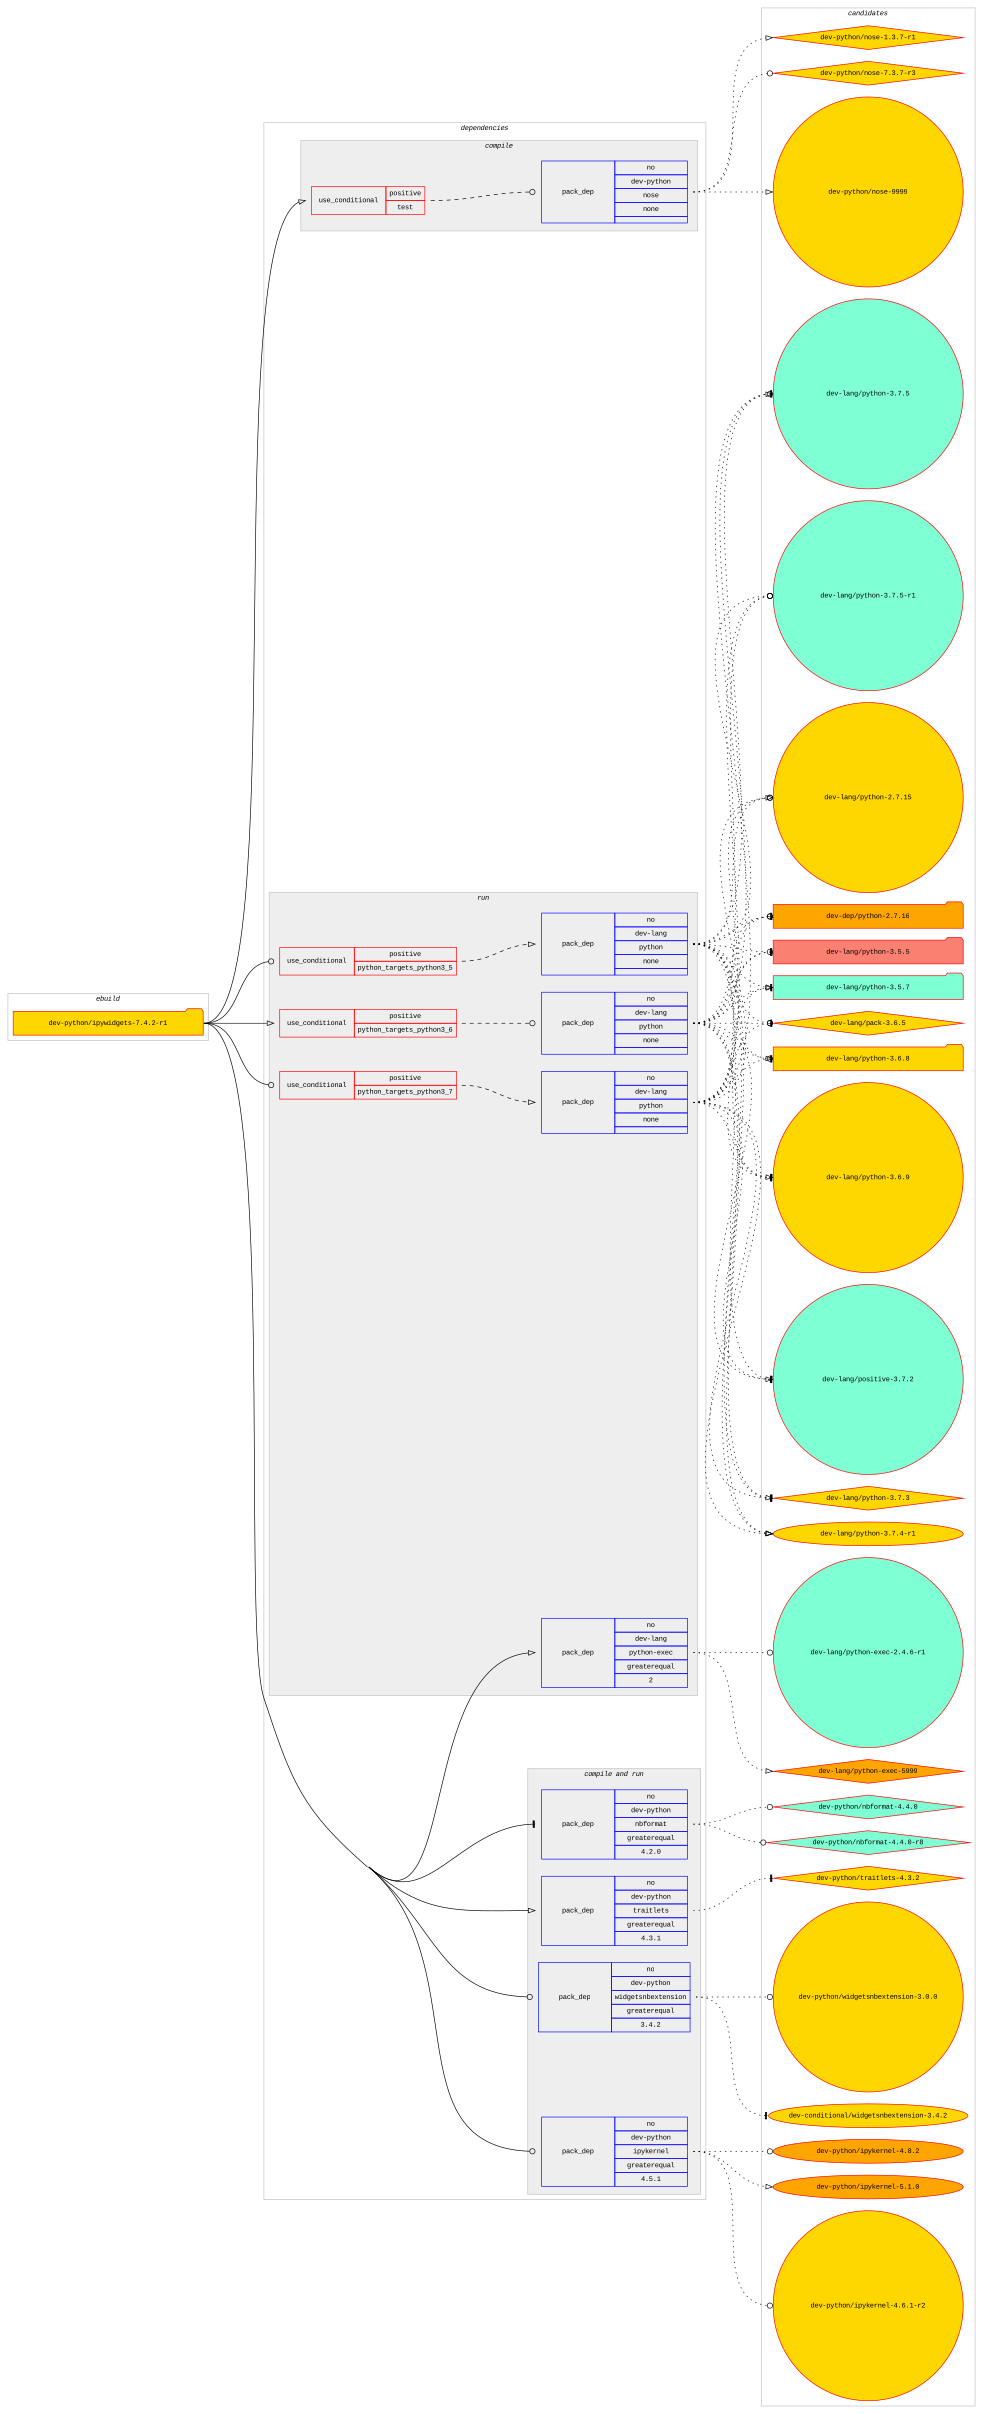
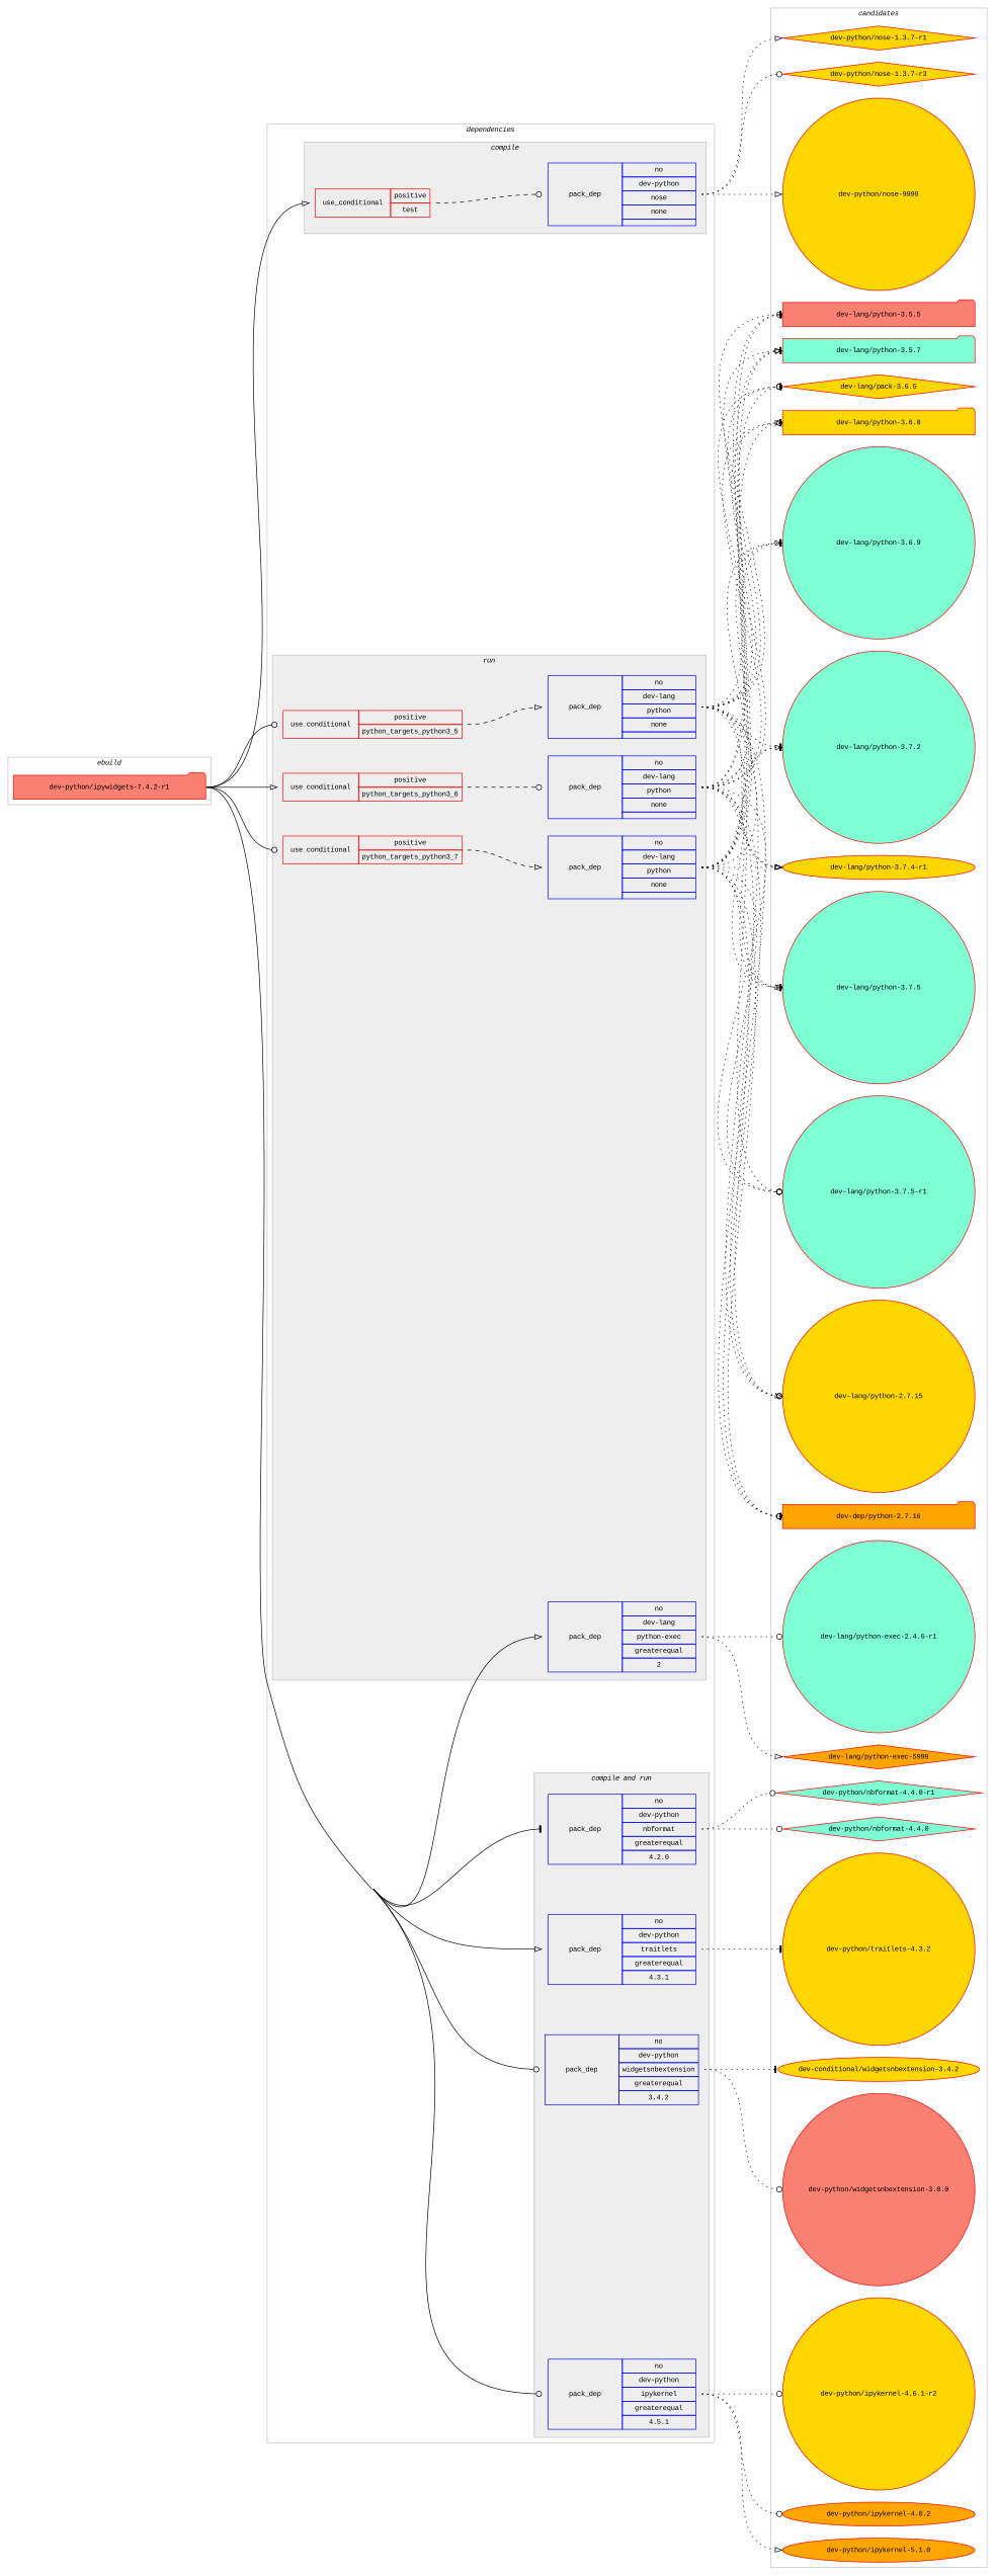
  digraph {
    compound=true
    concentrate=true
    fontname="Liberation Mono"
    fontsize=10
    newrank=true
    rankdir=LR
    ranksep=1.5
    node [color=red fontname="Liberation Mono" fontsize=10 shape=none style=filled]
    edge [arrowhead=odot fontname="Liberation Mono" headport=w style=dotted tailport=e weight=100]
-   n1 [fillcolor=gold label="dev-python/ipywidgets-7.4.2-r1" shape=folder width=4]
+   n1 [fillcolor=salmon label="dev-python/ipywidgets-7.4.2-r1" shape=folder width=4]
    n2 [color=blue label=<<TABLE BORDER="0" CELLBORDER="1" CELLSPACING="0" CELLPADDING="4" WIDTH="220"><TR><TD ROWSPAN="6" CELLPADDING="30">pack_dep</TD></TR><TR><TD WIDTH="110">no</TD></TR><TR><TD>dev-python</TD></TR><TR><TD>nose</TD></TR><TR><TD>none</TD></TR><TR><TD></TD></TR></TABLE>> style=""]
    n3 [label=<<TABLE BORDER="0" CELLBORDER="1" CELLSPACING="0" CELLPADDING="4"><TR><TD ROWSPAN="3" CELLPADDING="10">use_conditional</TD></TR><TR><TD>positive</TD></TR><TR><TD>test</TD></TR></TABLE>> style=""]
    n4 [color=blue label=<<TABLE BORDER="0" CELLBORDER="1" CELLSPACING="0" CELLPADDING="4" WIDTH="220"><TR><TD ROWSPAN="6" CELLPADDING="30">pack_dep</TD></TR><TR><TD WIDTH="110">no</TD></TR><TR><TD>dev-python</TD></TR><TR><TD>ipykernel</TD></TR><TR><TD>greaterequal</TD></TR><TR><TD>4.5.1</TD></TR></TABLE>> style=""]
    n5 [color=blue label=<<TABLE BORDER="0" CELLBORDER="1" CELLSPACING="0" CELLPADDING="4" WIDTH="220"><TR><TD ROWSPAN="6" CELLPADDING="30">pack_dep</TD></TR><TR><TD WIDTH="110">no</TD></TR><TR><TD>dev-python</TD></TR><TR><TD>nbformat</TD></TR><TR><TD>greaterequal</TD></TR><TR><TD>4.2.0</TD></TR></TABLE>> style=""]
    n6 [color=blue label=<<TABLE BORDER="0" CELLBORDER="1" CELLSPACING="0" CELLPADDING="4" WIDTH="220"><TR><TD ROWSPAN="6" CELLPADDING="30">pack_dep</TD></TR><TR><TD WIDTH="110">no</TD></TR><TR><TD>dev-python</TD></TR><TR><TD>traitlets</TD></TR><TR><TD>greaterequal</TD></TR><TR><TD>4.3.1</TD></TR></TABLE>> style=""]
    n7 [color=blue label=<<TABLE BORDER="0" CELLBORDER="1" CELLSPACING="0" CELLPADDING="4" WIDTH="220"><TR><TD ROWSPAN="6" CELLPADDING="30">pack_dep</TD></TR><TR><TD WIDTH="110">no</TD></TR><TR><TD>dev-python</TD></TR><TR><TD>widgetsnbextension</TD></TR><TR><TD>greaterequal</TD></TR><TR><TD>3.4.2</TD></TR></TABLE>> style=""]
    n8 [color=blue label=<<TABLE BORDER="0" CELLBORDER="1" CELLSPACING="0" CELLPADDING="4" WIDTH="220"><TR><TD ROWSPAN="6" CELLPADDING="30">pack_dep</TD></TR><TR><TD WIDTH="110">no</TD></TR><TR><TD>dev-lang</TD></TR><TR><TD>python</TD></TR><TR><TD>none</TD></TR><TR><TD></TD></TR></TABLE>> style=""]
    n9 [label=<<TABLE BORDER="0" CELLBORDER="1" CELLSPACING="0" CELLPADDING="4"><TR><TD ROWSPAN="3" CELLPADDING="10">use_conditional</TD></TR><TR><TD>positive</TD></TR><TR><TD>python_targets_python3_5</TD></TR></TABLE>> style=""]
    n10 [color=blue label=<<TABLE BORDER="0" CELLBORDER="1" CELLSPACING="0" CELLPADDING="4" WIDTH="220"><TR><TD ROWSPAN="6" CELLPADDING="30">pack_dep</TD></TR><TR><TD WIDTH="110">no</TD></TR><TR><TD>dev-lang</TD></TR><TR><TD>python</TD></TR><TR><TD>none</TD></TR><TR><TD></TD></TR></TABLE>> style=""]
    n11 [label=<<TABLE BORDER="0" CELLBORDER="1" CELLSPACING="0" CELLPADDING="4"><TR><TD ROWSPAN="3" CELLPADDING="10">use_conditional</TD></TR><TR><TD>positive</TD></TR><TR><TD>python_targets_python3_6</TD></TR></TABLE>> style=""]
    n12 [color=blue label=<<TABLE BORDER="0" CELLBORDER="1" CELLSPACING="0" CELLPADDING="4" WIDTH="220"><TR><TD ROWSPAN="6" CELLPADDING="30">pack_dep</TD></TR><TR><TD WIDTH="110">no</TD></TR><TR><TD>dev-lang</TD></TR><TR><TD>python</TD></TR><TR><TD>none</TD></TR><TR><TD></TD></TR></TABLE>> style=""]
    n13 [label=<<TABLE BORDER="0" CELLBORDER="1" CELLSPACING="0" CELLPADDING="4"><TR><TD ROWSPAN="3" CELLPADDING="10">use_conditional</TD></TR><TR><TD>positive</TD></TR><TR><TD>python_targets_python3_7</TD></TR></TABLE>> style=""]
    n14 [color=blue label=<<TABLE BORDER="0" CELLBORDER="1" CELLSPACING="0" CELLPADDING="4" WIDTH="220"><TR><TD ROWSPAN="6" CELLPADDING="30">pack_dep</TD></TR><TR><TD WIDTH="110">no</TD></TR><TR><TD>dev-lang</TD></TR><TR><TD>python-exec</TD></TR><TR><TD>greaterequal</TD></TR><TR><TD>2</TD></TR></TABLE>> style=""]
    n15 [fillcolor=gold label="dev-python/nose-1.3.7-r1" shape=diamond width=4]
-   n16 [fillcolor=gold label="dev-python/nose-7.3.7-r3" shape=diamond width=4]
+   n16 [fillcolor=gold label="dev-python/nose-1.3.7-r3" shape=diamond width=4]
    n17 [fillcolor=gold label="dev-python/nose-9999" shape=circle width=4]
    n18 [fillcolor=gold label="dev-python/ipykernel-4.6.1-r2" shape=circle width=4]
    n19 [fillcolor=orange label="dev-python/ipykernel-4.8.2" shape=ellipse width=4]
    n20 [fillcolor=orange label="dev-python/ipykernel-5.1.0" shape=ellipse width=4]
    n21 [fillcolor=aquamarine label="dev-python/nbformat-4.4.0" shape=diamond width=4]
-   n22 [fillcolor=aquamarine label="dev-python/nbformat-4.4.0-r8" shape=diamond width=4]
-   n23 [fillcolor=gold label="dev-python/traitlets-4.3.2" shape=diamond width=4]
-   n24 [fillcolor=gold label="dev-python/widgetsnbextension-3.0.0" shape=circle width=4]
+   n22 [fillcolor=aquamarine label="dev-python/nbformat-4.4.0-r1" shape=diamond width=4]
+   n23 [fillcolor=gold label="dev-python/traitlets-4.3.2" shape=circle width=4]
+   n24 [fillcolor=salmon label="dev-python/widgetsnbextension-3.0.0" shape=circle width=4]
    n25 [fillcolor=gold label="dev-conditional/widgetsnbextension-3.4.2" shape=ellipse width=4]
    n26 [fillcolor=gold label="dev-lang/python-2.7.15" shape=circle width=4]
    n27 [fillcolor=orange label="dev-dep/python-2.7.16" shape=folder width=4]
    n28 [fillcolor=salmon label="dev-lang/python-3.5.5" shape=folder width=4]
    n29 [fillcolor=aquamarine label="dev-lang/python-3.5.7" shape=folder width=4]
    n30 [fillcolor=gold label="dev-lang/pack-3.6.5" shape=diamond width=4]
    n31 [fillcolor=gold label="dev-lang/python-3.6.8" shape=folder width=4]
-   n32 [fillcolor=gold label="dev-lang/python-3.6.9" shape=circle width=4]
-   n33 [fillcolor=aquamarine label="dev-lang/positive-3.7.2" shape=circle width=4]
-   n34 [fillcolor=gold label="dev-lang/python-3.7.3" shape=diamond width=4]
+   n32 [fillcolor=aquamarine label="dev-lang/python-3.6.9" shape=circle width=4]
+   n33 [fillcolor=aquamarine label="dev-lang/python-3.7.2" shape=circle width=4]
    n35 [fillcolor=gold label="dev-lang/python-3.7.4-r1" shape=ellipse width=4]
    n36 [fillcolor=aquamarine label="dev-lang/python-3.7.5" shape=circle width=4]
    n37 [fillcolor=aquamarine label="dev-lang/python-3.7.5-r1" shape=circle width=4]
    n38 [fillcolor=aquamarine label="dev-lang/python-exec-2.4.6-r1" shape=circle width=4]
    n39 [fillcolor=orange label="dev-lang/python-exec-5999" shape=diamond width=4]
    subgraph cluster_1 {
      color=gray
      label=<<i>dependencies</i>>
      subgraph cluster_2 {
        color=gray
        fillcolor="#eeeeee"
        label=<<i>compile</i>>
        style=filled
        subgraph sub_3 {
          color=gray
          fillcolor="#eeeeee"
          label=<<i>compile</i>>
          style=filled
          n3
          subgraph sub_4 {
            color=gray
            fillcolor="#eeeeee"
            label=<<i>compile</i>>
            style=filled
            n2
          }
        }
      }
      subgraph cluster_5 {
        color=gray
        fillcolor="#eeeeee"
        label=<<i>compile and run</i>>
        style=filled
        subgraph sub_6 {
          color=gray
          fillcolor="#eeeeee"
          label=<<i>compile and run</i>>
          style=filled
          n4
        }
        subgraph sub_7 {
          color=gray
          fillcolor="#eeeeee"
          label=<<i>compile and run</i>>
          style=filled
          n5
        }
        subgraph sub_8 {
          color=gray
          fillcolor="#eeeeee"
          label=<<i>compile and run</i>>
          style=filled
          n6
        }
        subgraph sub_9 {
          color=gray
          fillcolor="#eeeeee"
          label=<<i>compile and run</i>>
          style=filled
          n7
        }
      }
      subgraph cluster_10 {
        color=gray
        fillcolor="#eeeeee"
        label=<<i>run</i>>
        style=filled
        subgraph sub_11 {
          color=gray
          fillcolor="#eeeeee"
          label=<<i>run</i>>
          style=filled
          n9
          subgraph sub_12 {
            color=gray
            fillcolor="#eeeeee"
            label=<<i>run</i>>
            style=filled
            n8
          }
        }
        subgraph sub_13 {
          color=gray
          fillcolor="#eeeeee"
          label=<<i>run</i>>
          style=filled
          n11
          subgraph sub_14 {
            color=gray
            fillcolor="#eeeeee"
            label=<<i>run</i>>
            style=filled
            n10
          }
        }
        subgraph sub_15 {
          color=gray
          fillcolor="#eeeeee"
          label=<<i>run</i>>
          style=filled
          n13
          subgraph sub_16 {
            color=gray
            fillcolor="#eeeeee"
            label=<<i>run</i>>
            style=filled
            n12
          }
        }
        subgraph sub_17 {
          color=gray
          fillcolor="#eeeeee"
          label=<<i>run</i>>
          style=filled
          n14
        }
      }
    }
    subgraph cluster_18 {
      color=gray
      label=<<i>ebuild</i>>
      rank=same
      n1
    }
    subgraph cluster_19 {
      color=gray
      label=<<i>candidates</i>>
      rank=same
      subgraph sub_20 {
        color=black
        label=<<i>candidates</i>>
        nodesep=1
        rank=same
        n15
        n16
        n17
      }
      subgraph sub_21 {
        color=black
        label=<<i>candidates</i>>
        nodesep=1
        rank=same
        n18
        n19
        n20
      }
      subgraph sub_22 {
        color=black
        label=<<i>candidates</i>>
        nodesep=1
        rank=same
        n21
        n22
      }
      subgraph sub_23 {
        color=black
        label=<<i>candidates</i>>
        nodesep=1
        rank=same
        n23
      }
      subgraph sub_24 {
        color=black
        label=<<i>candidates</i>>
        nodesep=1
        rank=same
        n24
        n25
      }
      subgraph sub_25 {
        color=black
        label=<<i>candidates</i>>
        nodesep=1
        rank=same
        n26
        n27
        n28
        n29
        n30
        n31
        n32
        n33
-       n34
        n35
        n36
        n37
      }
      subgraph sub_26 {
        color=black
        label=<<i>candidates</i>>
        nodesep=1
        rank=same
        n26
        n27
        n28
        n29
        n30
        n31
        n32
        n33
-       n34
        n35
        n36
        n37
      }
      subgraph sub_27 {
        color=black
        label=<<i>candidates</i>>
        nodesep=1
        rank=same
        n26
        n27
        n28
        n29
        n30
        n31
        n32
        n33
-       n34
        n35
        n36
        n37
      }
      subgraph sub_28 {
        color=black
        label=<<i>candidates</i>>
        nodesep=1
        rank=same
        n38
        n39
      }
    }
    n1 -> n3 [arrowhead=onormal style=solid weight=20]
    n1 -> n4 [style=solid weight=20]
    n1 -> n5 [arrowhead=tee style=solid weight=20]
    n1 -> n6 [arrowhead=onormal style=solid weight=20]
    n1 -> n7 [style=solid weight=20]
    n1 -> n9 [style=solid weight=20]
    n1 -> n11 [arrowhead=onormal style=solid weight=20]
    n1 -> n13 [style=solid weight=20]
    n1 -> n14 [arrowhead=onormal style=solid weight=20]
    n2 -> n15 [arrowhead=onormal]
    n2 -> n16
    n2 -> n17 [arrowhead=onormal]
    n3 -> n2 [style=dashed weight=20]
    n4 -> n18
    n4 -> n19
    n4 -> n20 [arrowhead=onormal]
    n5 -> n21
    n5 -> n22
    n6 -> n23 [arrowhead=tee]
    n7 -> n24
    n7 -> n25 [arrowhead=tee]
    n8 -> n26
    n8 -> n27
    n8 -> n28
    n8 -> n29 [arrowhead=onormal]
    n8 -> n30
    n8 -> n31
    n8 -> n32 [arrowhead=tee]
    n8 -> n33 [arrowhead=tee]
-   n8 -> n34 [arrowhead=onormal]
    n8 -> n35 [arrowhead=onormal]
    n8 -> n36 [arrowhead=tee]
    n8 -> n37
    n9 -> n8 [arrowhead=onormal style=dashed weight=20]
    n10 -> n26
    n10 -> n27 [arrowhead=tee]
    n10 -> n28 [arrowhead=tee]
    n10 -> n29 [arrowhead=onormal]
    n10 -> n30
    n10 -> n31 [arrowhead=onormal]
    n10 -> n32 [arrowhead=tee]
    n10 -> n33 [arrowhead=onormal]
-   n10 -> n34 [arrowhead=tee]
    n10 -> n35 [arrowhead=onormal]
    n10 -> n36
    n10 -> n37
    n11 -> n10 [style=dashed weight=20]
    n12 -> n26 [arrowhead=onormal]
    n12 -> n27
    n12 -> n28 [arrowhead=tee]
    n12 -> n29 [arrowhead=tee]
    n12 -> n30 [arrowhead=tee]
    n12 -> n31 [arrowhead=tee]
    n12 -> n32 [arrowhead=onormal]
    n12 -> n33 [arrowhead=tee]
-   n12 -> n34 [arrowhead=tee]
    n12 -> n35 [arrowhead=onormal]
    n12 -> n36 [arrowhead=onormal]
    n12 -> n37
    n13 -> n12 [arrowhead=onormal style=dashed weight=20]
    n14 -> n38
    n14 -> n39 [arrowhead=onormal]
  }
